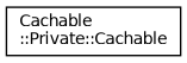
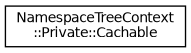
  digraph {
    rankdir=LR
-   n1 [color=black fillcolor=white fontname=Helvetica fontsize=10 height=0.2 label="Cachable\l::Private::Cachable" shape=record style=filled width=0.4]
+   n1 [color=black fillcolor=white fontname=Helvetica fontsize=10 height=0.2 label="NamespaceTreeContext\l::Private::Cachable" shape=record style=filled width=0.4]
  }
